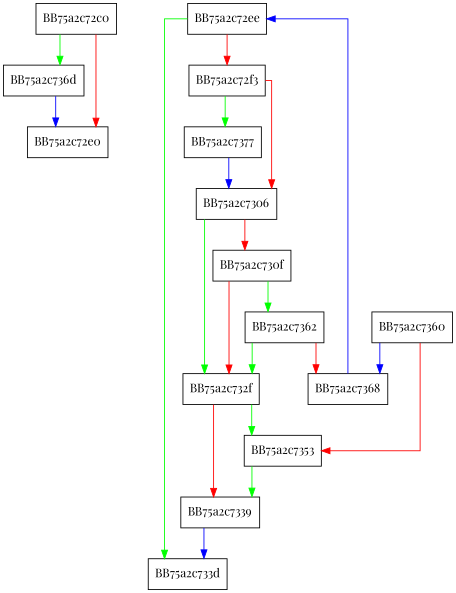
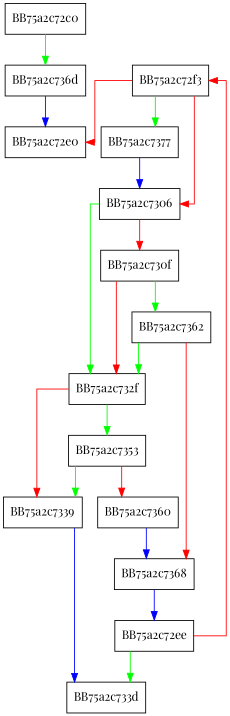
  digraph {
    fontname="Playfair Display"
    splines=ortho
    node [fontname="Playfair Display" shape=box]
    edge [color=green fontname="Playfair Display"]
    BB75a2c72c0
    BB75a2c736d
    BB75a2c72e0
    BB75a2c72ee
    BB75a2c733d
    BB75a2c72f3
    BB75a2c7377
    BB75a2c7306
    BB75a2c732f
    BB75a2c730f
    BB75a2c7353
    BB75a2c7339
    BB75a2c7362
    BB75a2c7360
    BB75a2c7368
    BB75a2c72c0 -> BB75a2c736d
-   BB75a2c72c0 -> BB75a2c72e0 [color=red]
+   BB75a2c72f3 -> BB75a2c72e0 [color=red]
    BB75a2c736d -> BB75a2c72e0 [color=blue]
    BB75a2c72ee -> BB75a2c733d
    BB75a2c72ee -> BB75a2c72f3 [color=red]
    BB75a2c72f3 -> BB75a2c7377
    BB75a2c72f3 -> BB75a2c7306 [color=red]
    BB75a2c7377 -> BB75a2c7306 [color=blue]
    BB75a2c7306 -> BB75a2c732f
    BB75a2c7306 -> BB75a2c730f [color=red]
    BB75a2c732f -> BB75a2c7353
    BB75a2c732f -> BB75a2c7339 [color=red]
    BB75a2c730f -> BB75a2c732f [color=red]
    BB75a2c730f -> BB75a2c7362
    BB75a2c7353 -> BB75a2c7339
-   BB75a2c7360 -> BB75a2c7353 [color=red]
+   BB75a2c7353 -> BB75a2c7360 [color=red]
    BB75a2c7339 -> BB75a2c733d [color=blue]
    BB75a2c7362 -> BB75a2c732f
    BB75a2c7362 -> BB75a2c7368 [color=red]
    BB75a2c7360 -> BB75a2c7368 [color=blue]
    BB75a2c7368 -> BB75a2c72ee [color=blue]
  }
